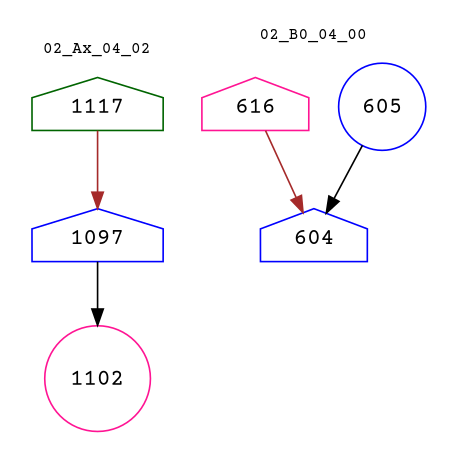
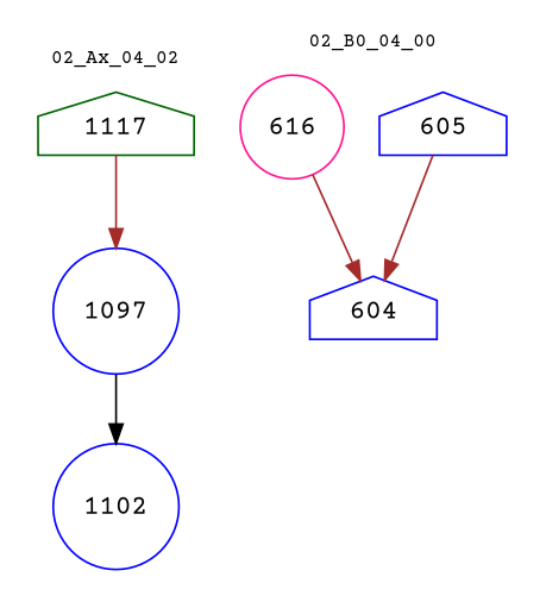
  digraph {
    fontname="Courier Prime"
    node [color=blue fontname="Courier Prime" shape=house]
    edge [color=brown fontname="Courier Prime"]
    n1 [color=darkgreen label=1117]
-   n2 [label=1097]
-   n3 [color=deeppink label=1102 shape=circle]
-   n4 [label=605 shape=circle]
+   n2 [label=1097 shape=circle]
+   n3 [label=1102 shape=circle]
+   n4 [label=605]
    n5 [label=604]
-   n6 [color=deeppink label=616]
+   n6 [color=deeppink label=616 shape=circle]
    subgraph cluster_1 {
      color=white
      fontsize=10
      label="02_Ax_04_02"
      n1
      n2
      n3
    }
    subgraph cluster_2 {
      color=white
      fontsize=10
      label="02_B0_04_00"
      n4
      n5
      n6
    }
    n1 -> n2
    n2 -> n3 [color=black]
-   n4 -> n5 [color=black]
+   n4 -> n5
    n6 -> n5
  }
